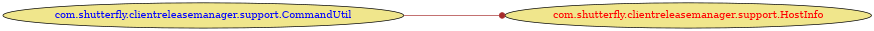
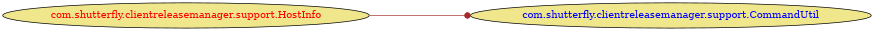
  digraph {
    concentrate=true
    rankdir=LR
    ranksep=2.0
    splines=ortho
    node [style=filled fillcolor=khaki]
    "com.shutterfly.clientreleasemanager.support.HostInfo" [fontcolor=red]
    "com.shutterfly.clientreleasemanager.support.CommandUtil" [fontcolor=blue]
-   "com.shutterfly.clientreleasemanager.support.CommandUtil" -> "com.shutterfly.clientreleasemanager.support.HostInfo" [color=brown arrowhead=dot]
+   "com.shutterfly.clientreleasemanager.support.HostInfo" -> "com.shutterfly.clientreleasemanager.support.CommandUtil" [color=brown arrowhead=dot]
  }
